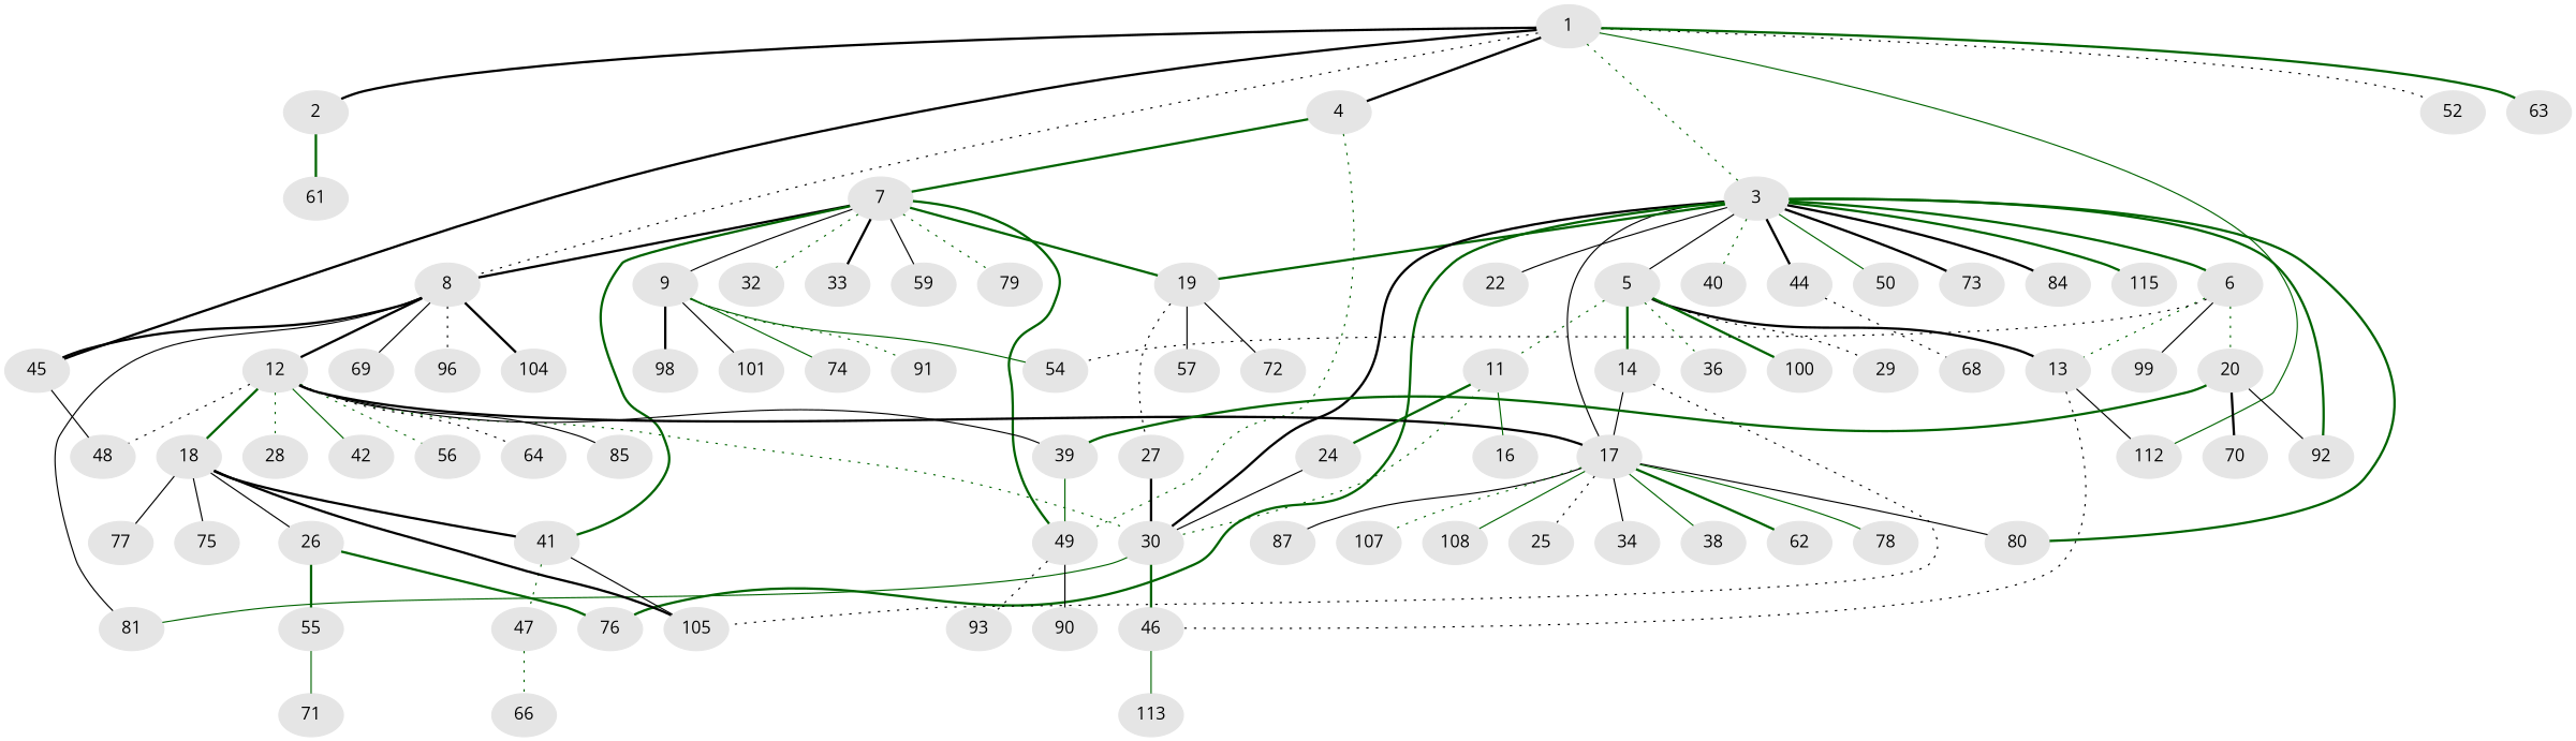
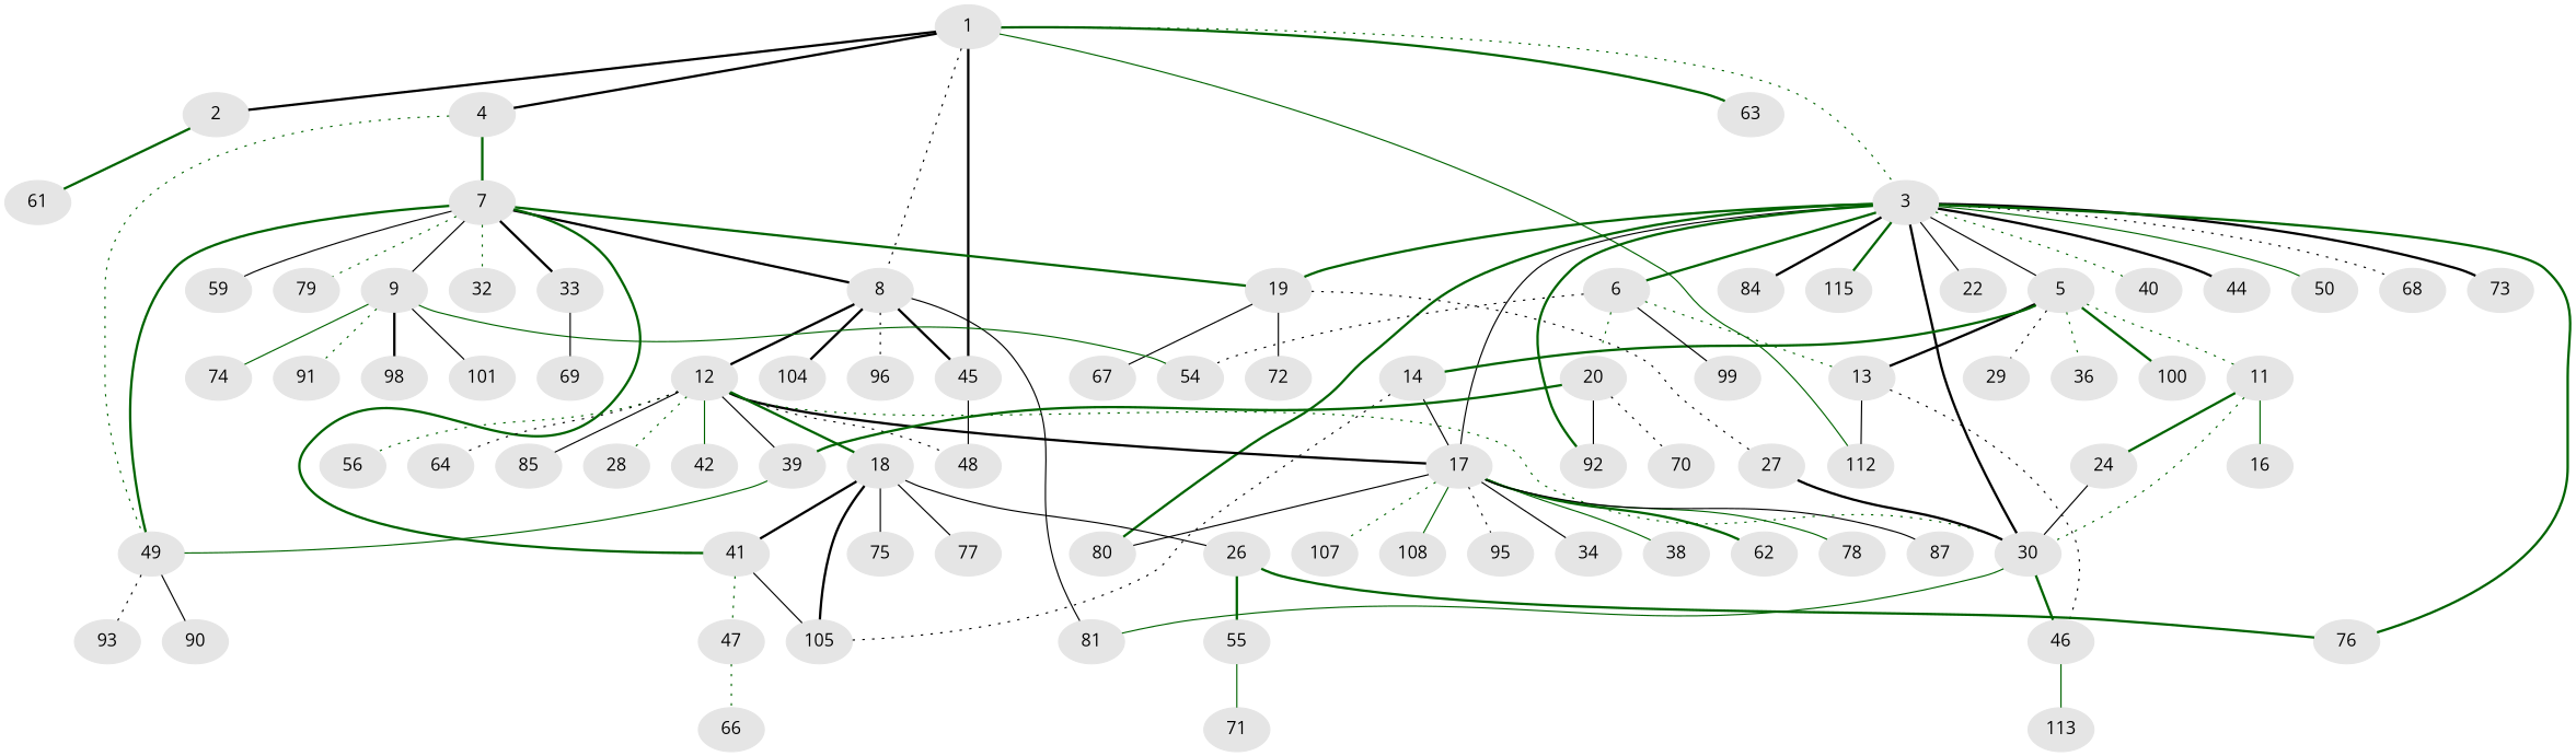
  graph {
    fontname="Open Sans"
    node [color=gray90 fontname="Open Sans" style=filled]
    edge [color=black fontname="Open Sans" style=bold]
    1 [super="+83"]
    2
    3 [super="+15"]
    4 [super="+31"]
    8 [super="+82"]
    45 [super="+60"]
-   52
    63
    112
    61
    5 [super="+10"]
    6 [super="+37"]
    17 [super="+21"]
    19 [super="+109"]
    22
    30 [super="+110"]
    40
    44
    50
    68
    73
    76 [super="+86"]
    80 [super="+111"]
    84
    92
    115
    7 [super="+65"]
    49 [super="+53"]
    12 [super="+89"]
    69
    81 [super="+97"]
    96
    104
    48 [super="+106"]
    11 [super="+67"]
    13
    14 [super="+35"]
    29 [super="+102"]
    36
    100
    20 [super="+58"]
    54
    99
-   25
+   25 [label=95]
    34
    38 [super="+114"]
    62
    78
    87
    107
    108
    27
-   57
+   57 [label=67]
    72 [super="+95"]
    46
    9 [super="+23"]
    32
    33
    41 [super="+43"]
    59
    79
    90
    93 [super="+116"]
    16
    24 [super="+94"]
    105
    39 [super="+88"]
    70
    74
    91
    98
    101
    47
    18 [super="+51"]
    28
    42
    56
    64
    85
    26
    75
    77 [super="+103"]
    113
    55
    71
    66
    1 -- 2
    1 -- 3 [color=darkgreen style=dotted]
    1 -- 4
    1 -- 8 [style=dotted]
    1 -- 45
-   1 -- 52 [style=dotted]
    1 -- 63 [color=darkgreen]
    1 -- 112 [color=darkgreen style=solid]
    2 -- 61 [color=darkgreen]
    3 -- 5 [style=solid]
    3 -- 6 [color=darkgreen]
    3 -- 17 [style=solid]
    3 -- 19 [color=darkgreen]
    3 -- 22 [style=solid]
    3 -- 30
    3 -- 40 [color=darkgreen style=dotted]
    3 -- 44
    3 -- 50 [color=darkgreen style=solid]
-   44 -- 68 [style=dotted]
+   3 -- 68 [style=dotted]
    3 -- 73
    3 -- 76 [color=darkgreen]
    3 -- 80 [color=darkgreen]
    3 -- 84
    3 -- 92 [color=darkgreen]
    3 -- 115 [color=darkgreen]
    4 -- 7 [color=darkgreen]
    4 -- 49 [color=darkgreen style=dotted]
    8 -- 45
    8 -- 12
-   8 -- 69 [style=solid]
+   33 -- 69 [style=solid]
    8 -- 81 [style=solid]
    8 -- 96 [style=dotted]
    8 -- 104
    45 -- 48 [style=solid]
    5 -- 11 [color=darkgreen style=dotted]
    5 -- 13
    5 -- 14 [color=darkgreen]
    5 -- 29 [style=dotted]
    5 -- 36 [color=darkgreen style=dotted]
    5 -- 100 [color=darkgreen]
    6 -- 13 [color=darkgreen style=dotted]
    6 -- 20 [color=darkgreen style=dotted]
    6 -- 54 [style=dotted]
    6 -- 99 [style=solid]
    17 -- 80 [style=solid]
    17 -- 25 [style=dotted]
    17 -- 34 [style=solid]
    17 -- 38 [color=darkgreen style=solid]
    17 -- 62 [color=darkgreen]
    17 -- 78 [color=darkgreen style=solid]
    17 -- 87 [style=solid]
    17 -- 107 [color=darkgreen style=dotted]
    17 -- 108 [color=darkgreen style=solid]
    19 -- 27 [style=dotted]
    19 -- 57 [style=solid]
    19 -- 72 [style=solid]
    30 -- 81 [color=darkgreen style=solid]
    30 -- 46 [color=darkgreen]
    7 -- 8
    7 -- 19 [color=darkgreen]
    7 -- 49 [color=darkgreen]
    7 -- 9 [style=solid]
    7 -- 32 [color=darkgreen style=dotted]
    7 -- 33
    7 -- 41 [color=darkgreen]
    7 -- 59 [style=solid]
    7 -- 79 [color=darkgreen style=dotted]
    49 -- 90 [style=solid]
    49 -- 93 [style=dotted]
    12 -- 17
    12 -- 30 [color=darkgreen style=dotted]
    12 -- 48 [style=dotted]
    12 -- 39 [style=solid]
    12 -- 18 [color=darkgreen]
    12 -- 28 [color=darkgreen style=dotted]
    12 -- 42 [color=darkgreen style=solid]
    12 -- 56 [color=darkgreen style=dotted]
    12 -- 64 [style=dotted]
    12 -- 85 [style=solid]
    11 -- 30 [color=darkgreen style=dotted]
    11 -- 16 [color=darkgreen style=solid]
    11 -- 24 [color=darkgreen]
    13 -- 112 [style=solid]
    13 -- 46 [style=dotted]
    14 -- 17 [style=solid]
    14 -- 105 [style=dotted]
    20 -- 92 [style=solid]
    20 -- 39 [color=darkgreen]
-   20 -- 70
+   20 -- 70 [style=dotted]
    27 -- 30
    46 -- 113 [color=darkgreen style=solid]
    9 -- 54 [color=darkgreen style=solid]
    9 -- 74 [color=darkgreen style=solid]
    9 -- 91 [color=darkgreen style=dotted]
    9 -- 98
    9 -- 101 [style=solid]
    41 -- 105 [style=solid]
    41 -- 47 [color=darkgreen style=dotted]
    24 -- 30 [style=solid]
    39 -- 49 [color=darkgreen style=solid]
    47 -- 66 [color=darkgreen style=dotted]
    18 -- 41
    18 -- 105
    18 -- 26 [style=solid]
    18 -- 75 [style=solid]
    18 -- 77 [style=solid]
    26 -- 76 [color=darkgreen]
    26 -- 55 [color=darkgreen]
    55 -- 71 [color=darkgreen style=solid]
  }
